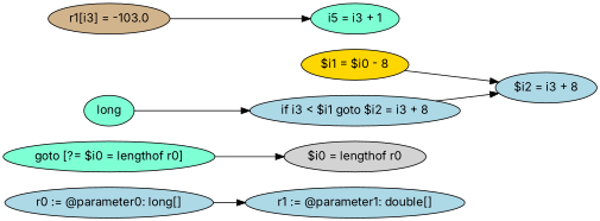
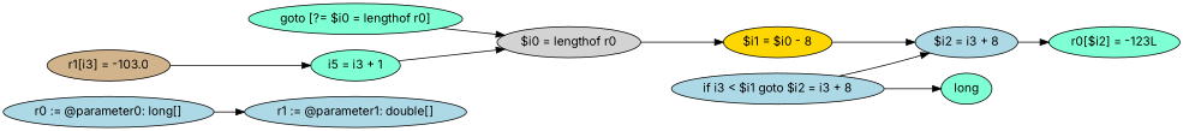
  digraph {
    fontname=Inter
    rankdir=LR
    node [fillcolor=lightblue fontname=Inter style=filled]
    edge [fontname=Inter]
    "r0 := @parameter0: long[]"
    "r1 := @parameter1: double[]"
    "goto [?= $i0 = lengthof r0]" [fillcolor=aquamarine]
    "$i0 = lengthof r0" [fillcolor=lightgrey]
    "$i1 = $i0 - 8" [fillcolor=gold]
+   "r0[$i2] = -123L" [fillcolor=aquamarine]
    "$i2 = i3 + 8"
    "r1[i3] = -103.0" [fillcolor=tan]
    n9 [fillcolor=aquamarine label="i5 = i3 + 1"]
    "if i3 < $i1 goto $i2 = i3 + 8"
    n11 [fillcolor=aquamarine label=long]
    "r0 := @parameter0: long[]" -> "r1 := @parameter1: double[]"
    "goto [?= $i0 = lengthof r0]" -> "$i0 = lengthof r0"
+   "$i0 = lengthof r0" -> "$i1 = $i0 - 8"
    "$i1 = $i0 - 8" -> "$i2 = i3 + 8"
+   "$i2 = i3 + 8" -> "r0[$i2] = -123L"
    "r1[i3] = -103.0" -> n9
+   n9 -> "$i0 = lengthof r0"
    "if i3 < $i1 goto $i2 = i3 + 8" -> "$i2 = i3 + 8"
-   n11 -> "if i3 < $i1 goto $i2 = i3 + 8"
+   "if i3 < $i1 goto $i2 = i3 + 8" -> n11
  }
